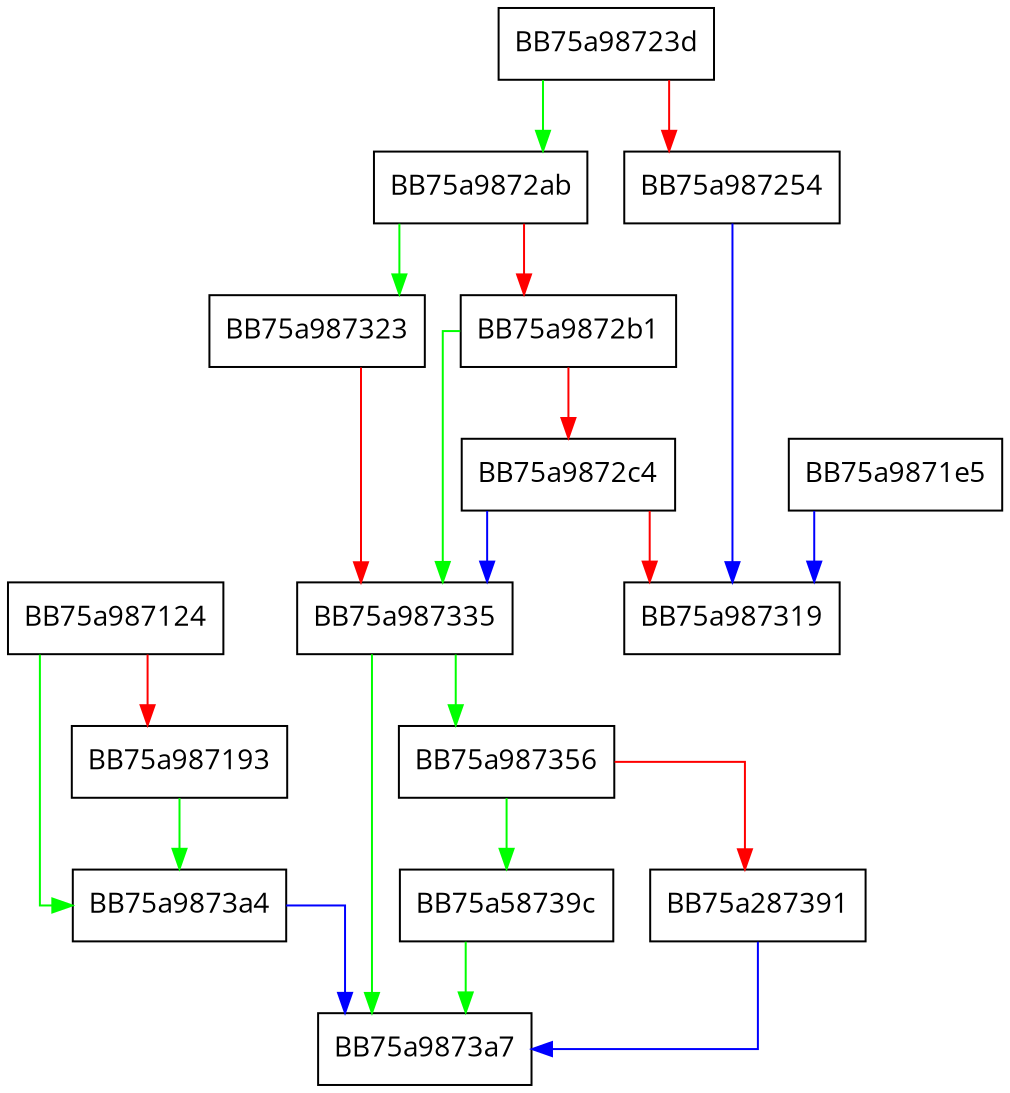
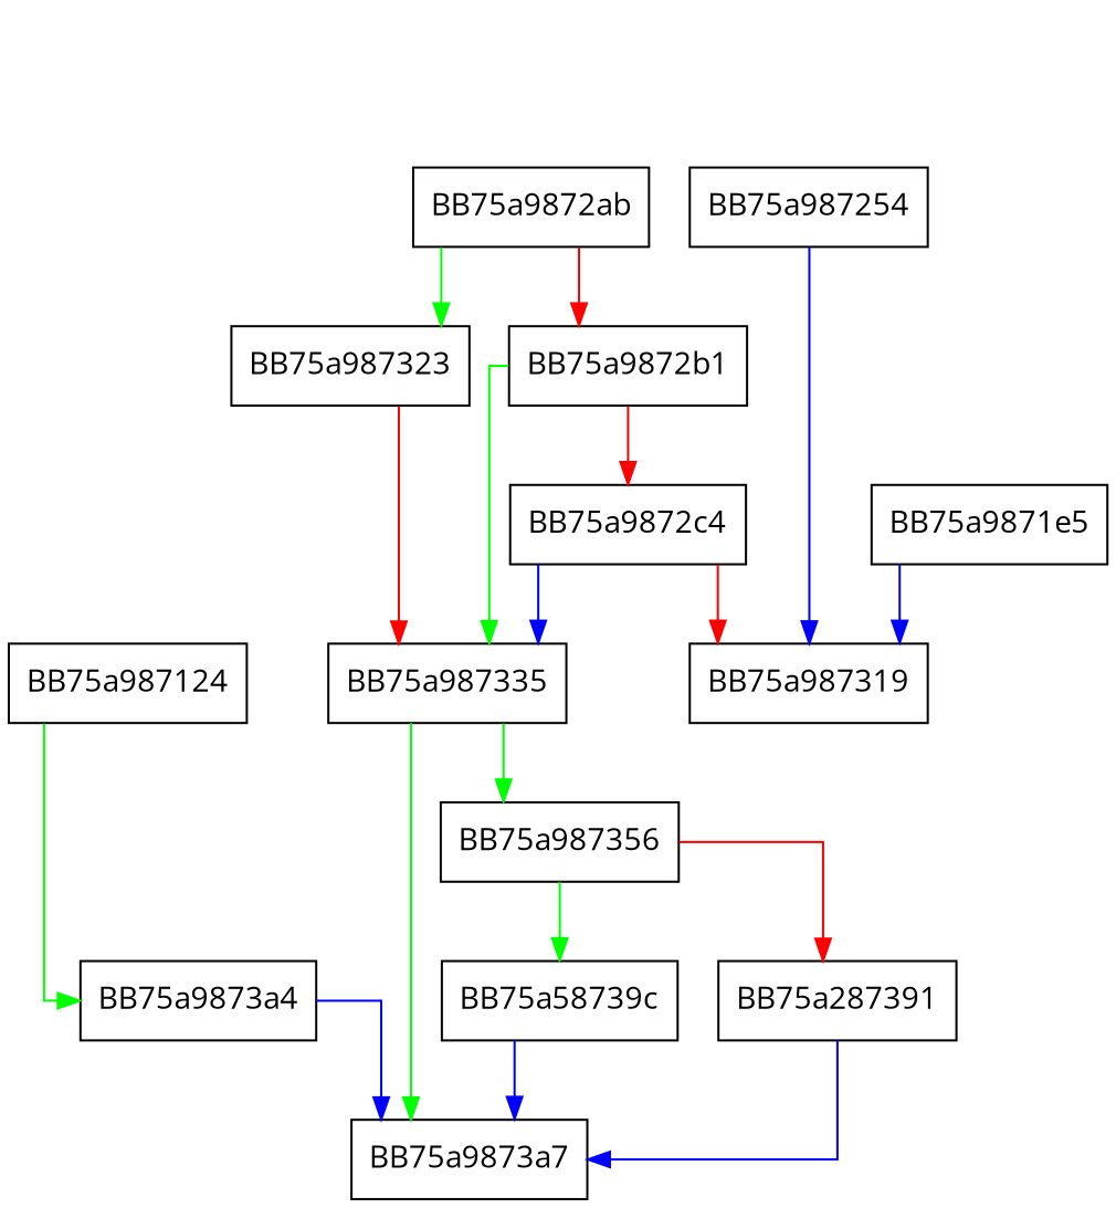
  digraph {
    fontname="Open Sans"
    splines=ortho
    node [fontname="Open Sans" shape=box]
    edge [color=green fontname="Open Sans"]
    BB75a987124
    BB75a9873a4
-   BB75a987193
    BB75a9873a7
-   BB75a98723d
    BB75a9872ab
    BB75a987254
    BB75a9871e5
    BB75a987319
    BB75a987323
    BB75a9872b1
    BB75a987335
    BB75a987356
    BB75a9872c4
    n15 [label=BB75a58739c]
    n16 [label=BB75a287391]
    BB75a987124 -> BB75a9873a4
-   BB75a987124 -> BB75a987193 [color=red]
    BB75a9873a4 -> BB75a9873a7 [color=blue]
-   BB75a987193 -> BB75a9873a4
-   BB75a98723d -> BB75a9872ab
-   BB75a98723d -> BB75a987254 [color=red]
    BB75a9872ab -> BB75a987323
    BB75a9872ab -> BB75a9872b1 [color=red]
    BB75a987254 -> BB75a987319 [color=blue]
    BB75a9871e5 -> BB75a987319 [color=blue]
    BB75a987323 -> BB75a987335 [color=red]
    BB75a9872b1 -> BB75a987335
    BB75a9872b1 -> BB75a9872c4 [color=red]
    BB75a987335 -> BB75a9873a7
    BB75a987335 -> BB75a987356
    BB75a987356 -> n15
    BB75a987356 -> n16 [color=red]
    BB75a9872c4 -> BB75a987319 [color=red]
    BB75a9872c4 -> BB75a987335 [color=blue]
-   n15 -> BB75a9873a7
+   n15 -> BB75a9873a7 [color=blue]
    n16 -> BB75a9873a7 [color=blue]
  }
